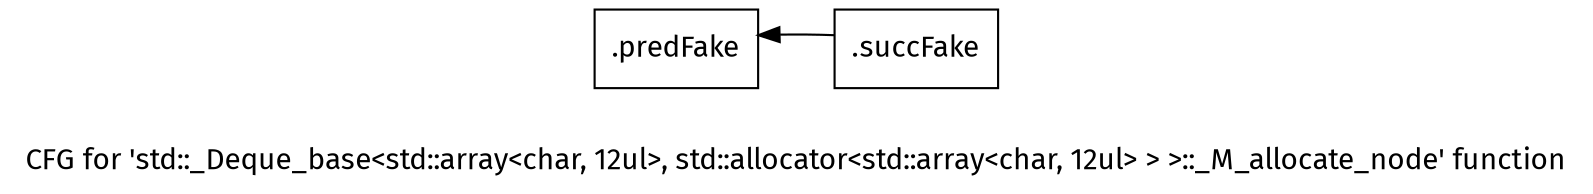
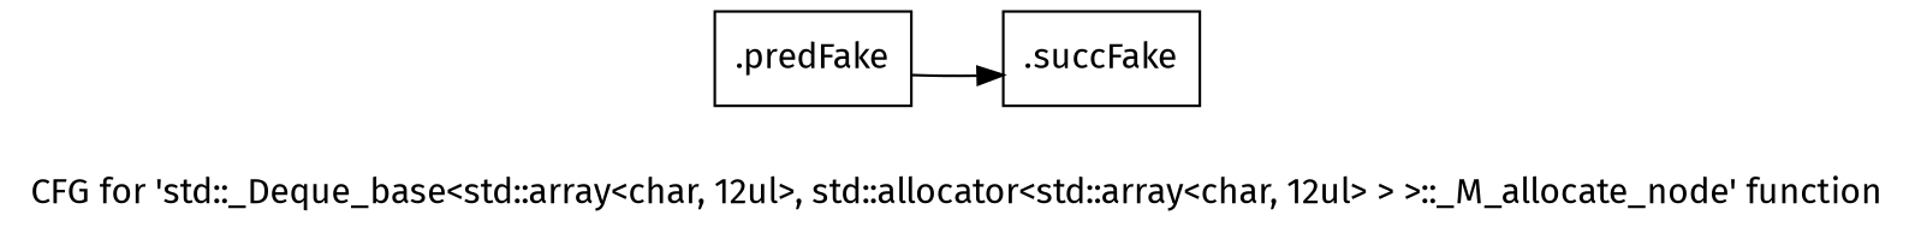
  digraph {
    label="CFG for 'std::_Deque_base\<std::array\<char, 12ul\>, std::allocator\<std::array\<char, 12ul\> \> \>::_M_allocate_node' function"
    rankdir=LR
    fontname="Fira Sans"
    node [shape=record fontname="Fira Sans"]
    n1 [label="{.predFake}"]
    n2 [filename="/media/miguel/NewVolume/Linux/Xilinx/Vitis_HLS/2020.2/tps/lnx64/gcc-6.2.0/lib/gcc/x86_64-pc-linux-gnu/6.2.0/../../../../include/c++/6.2.0/bits/stl_deque.h" label="{.succFake}" linenumber=600]
-   n2 -> n1 [execusionnum=5 filename="/media/miguel/NewVolume/Linux/Xilinx/Vitis_HLS/2020.2/tps/lnx64/gcc-6.2.0/lib/gcc/x86_64-pc-linux-gnu/6.2.0/../../../../include/c++/6.2.0/bits/stl_deque.h" fontname="Fira Sans"]
+   n1 -> n2 [execusionnum=5 filename="/media/miguel/NewVolume/Linux/Xilinx/Vitis_HLS/2020.2/tps/lnx64/gcc-6.2.0/lib/gcc/x86_64-pc-linux-gnu/6.2.0/../../../../include/c++/6.2.0/bits/stl_deque.h" fontname="Fira Sans"]
  }
